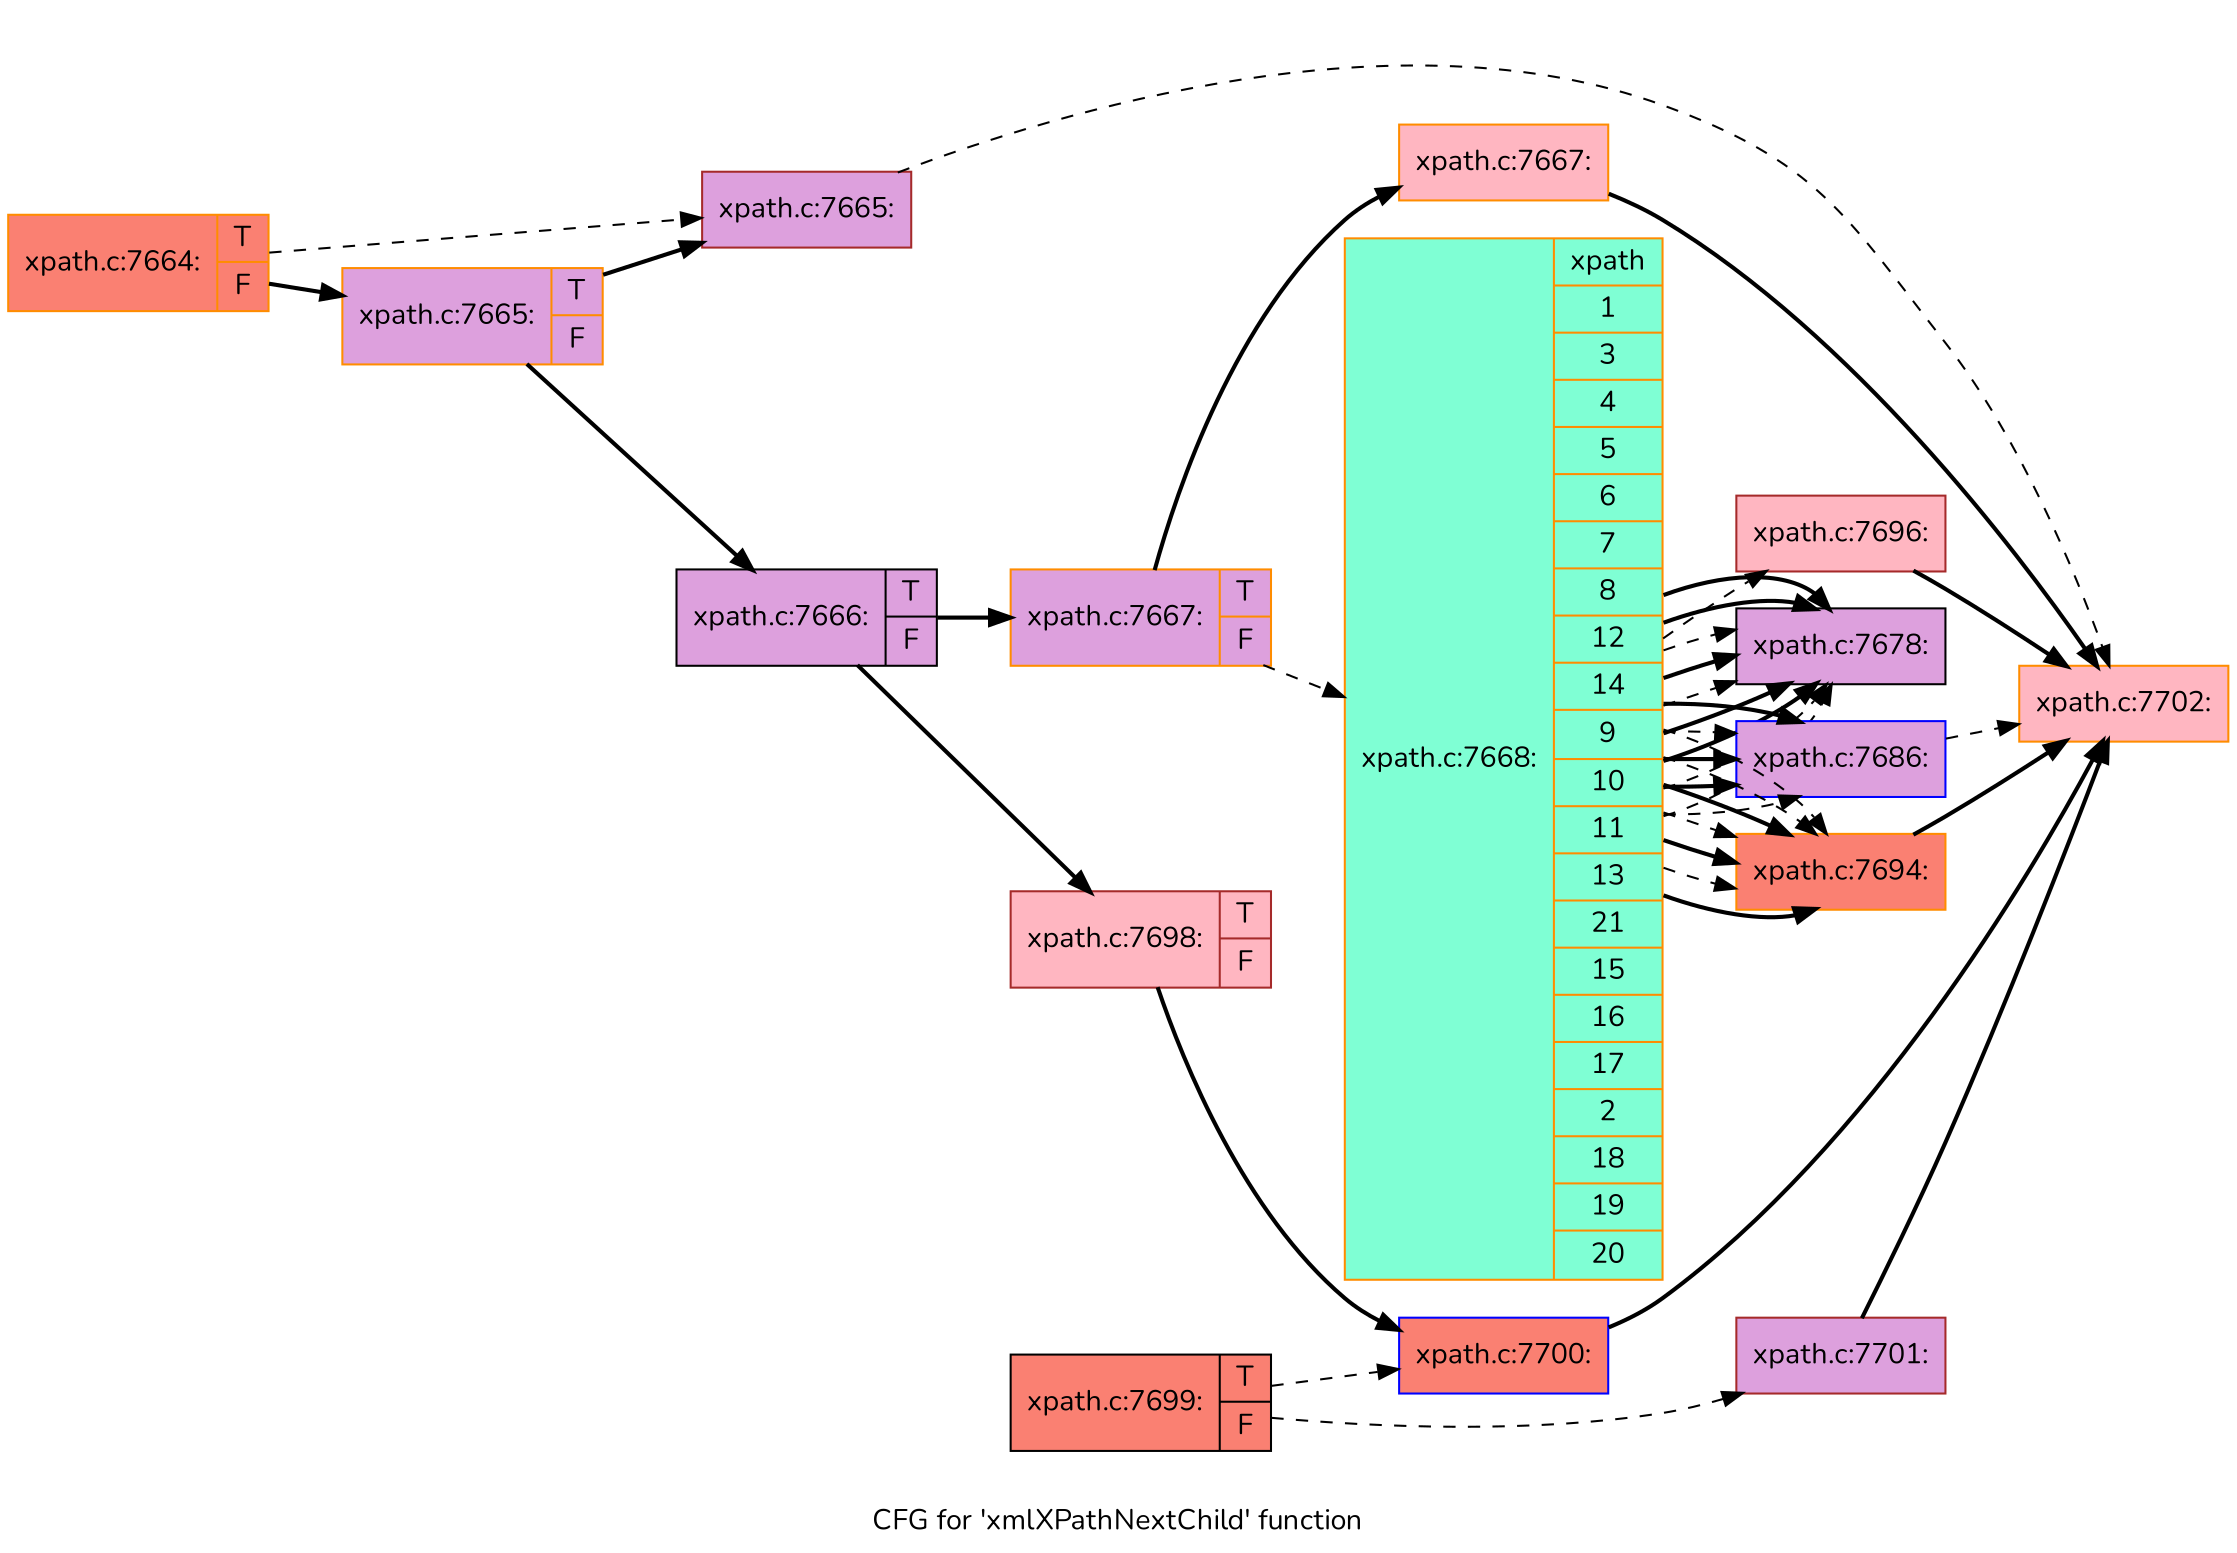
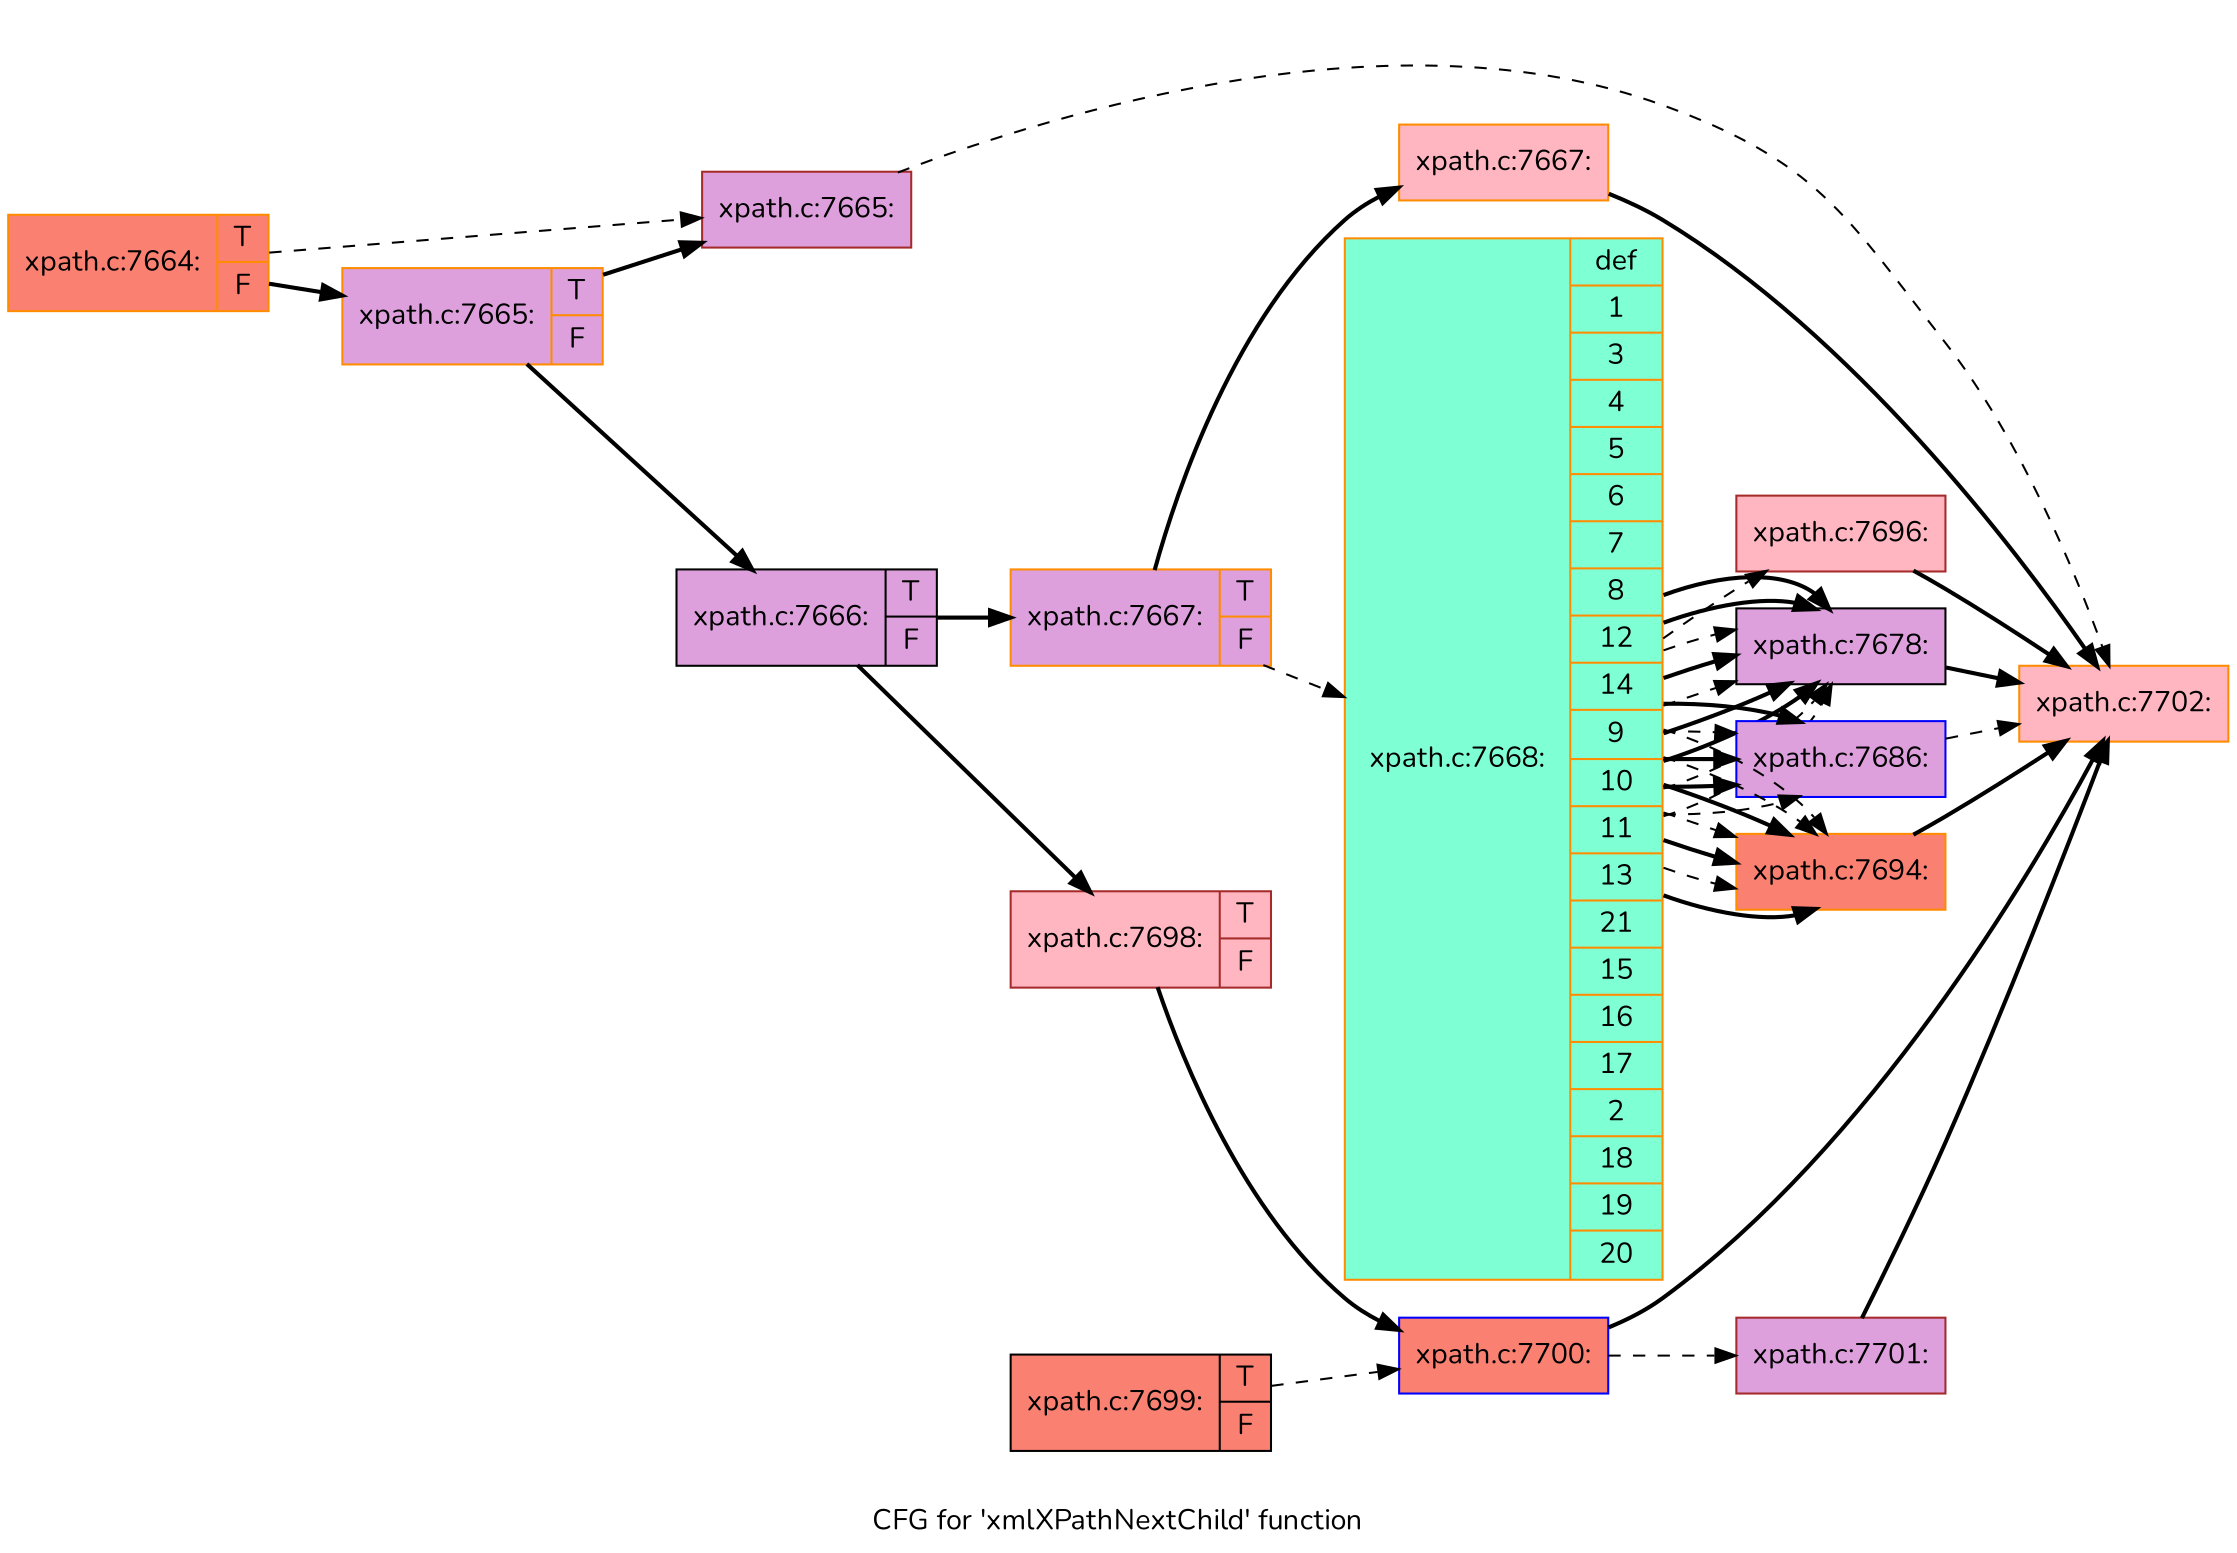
  digraph {
    fontname=Nunito
    label="CFG for 'xmlXPathNextChild' function"
    rankdir=LR
    node [color=darkorange fillcolor=plum fontname=Nunito shape=record style=filled]
    edge [fontname=Nunito style=bold]
    n1 [fillcolor=salmon label="{xpath.c:7664:|{<s0>T|<s1>F}}"]
    n2 [color=brown label="{xpath.c:7665:}"]
    n3 [label="{xpath.c:7665:|{<s0>T|<s1>F}}"]
    n4 [fillcolor=lightpink label="{xpath.c:7702:}"]
    n5 [color=black label="{xpath.c:7666:|{<s0>T|<s1>F}}"]
    n6 [label="{xpath.c:7667:|{<s0>T|<s1>F}}"]
    n7 [color=brown fillcolor=lightpink label="{xpath.c:7698:|{<s0>T|<s1>F}}"]
    n8 [fillcolor=lightpink label="{xpath.c:7667:}"]
-   n9 [fillcolor=aquamarine label="{xpath.c:7668:|{<s0>xpath|<s1>1|<s2>3|<s3>4|<s4>5|<s5>6|<s6>7|<s7>8|<s8>12|<s9>14|<s10>9|<s11>10|<s12>11|<s13>13|<s14>21|<s15>15|<s16>16|<s17>17|<s18>2|<s19>18|<s20>19|<s21>20}}"]
+   n9 [fillcolor=aquamarine label="{xpath.c:7668:|{<s0>def|<s1>1|<s2>3|<s3>4|<s4>5|<s5>6|<s6>7|<s7>8|<s8>12|<s9>14|<s10>9|<s11>10|<s12>11|<s13>13|<s14>21|<s15>15|<s16>16|<s17>17|<s18>2|<s19>18|<s20>19|<s21>20}}"]
    n10 [color=blue fillcolor=salmon label="{xpath.c:7700:}"]
    n11 [color=brown fillcolor=lightpink label="{xpath.c:7696:}"]
    n12 [color=black label="{xpath.c:7678:}"]
    n13 [color=blue label="{xpath.c:7686:}"]
    n14 [fillcolor=salmon label="{xpath.c:7694:}"]
    n15 [color=black fillcolor=salmon label="{xpath.c:7699:|{<s0>T|<s1>F}}"]
    n16 [color=brown label="{xpath.c:7701:}"]
    n1 -> n2 [style=dashed]
    n1 -> n3
    n2 -> n4 [style=dashed]
    n3 -> n2
    n3 -> n5
    n5 -> n6
    n5 -> n7
    n6 -> n8
    n6 -> n9 [style=dashed]
    n7 -> n10
    n8 -> n4
    n9 -> n11 [style=dashed]
    n9 -> n12 [style=dashed]
    n9 -> n12 [style=dashed]
    n9 -> n12
    n9 -> n12
    n9 -> n12 [style=dashed]
    n9 -> n12
    n9 -> n12 [style=dashed]
    n9 -> n12
    n9 -> n12
    n9 -> n13 [style=dashed]
    n9 -> n13
    n9 -> n13
    n9 -> n13 [style=dashed]
    n9 -> n13
    n9 -> n14
    n9 -> n14 [style=dashed]
    n9 -> n14
    n9 -> n14 [style=dashed]
    n9 -> n14
    n9 -> n14 [style=dashed]
    n9 -> n14 [style=dashed]
    n10 -> n4
    n11 -> n4
+   n12 -> n4
    n13 -> n4 [style=dashed]
    n14 -> n4
    n15 -> n10 [style=dashed]
-   n15 -> n16 [style=dashed]
+   n10 -> n16 [style=dashed]
    n16 -> n4
  }
